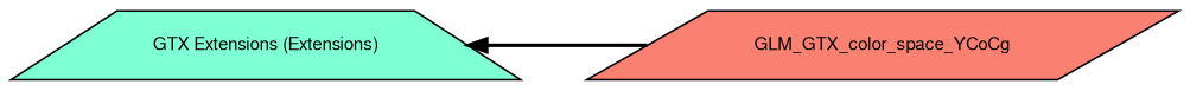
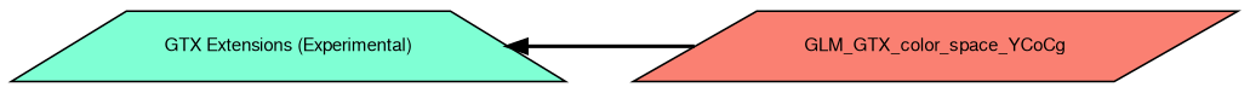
  digraph {
    rankdir=LR
    node [color=black fontname=FreeSans fontsize=10 style=filled]
-   n1 [height=0.2 label="GTX Extensions (Extensions)" shape=trapezium width=0.4 fillcolor=aquamarine]
+   n1 [height=0.2 label="GTX Extensions (Experimental)" shape=trapezium width=0.4 fillcolor=aquamarine]
    n2 [fillcolor=salmon fontcolor=black height=0.2 label=GLM_GTX_color_space_YCoCg shape=parallelogram width=0.4]
    n1 -> n2 [color=black dir=back fontname=FreeSans fontsize=8 labelfontname=FreeSans labelfontsize=8 shape=plaintext style=bold]
  }
